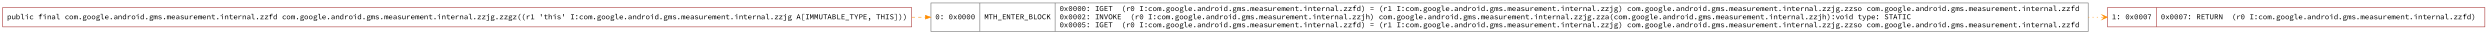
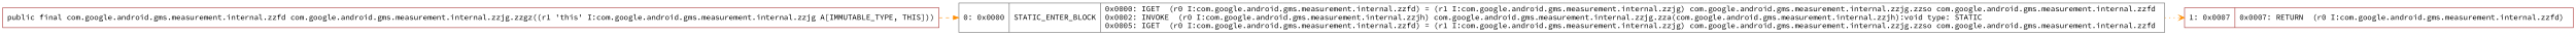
  digraph {
    rankdir=LR
    fontname="Source Code Pro"
    node [shape=record color=brown fontname="Source Code Pro"]
    edge [color=darkorange fontname="Source Code Pro"]
-   n1 [label="{0\:\ 0x0000|MTH_ENTER_BLOCK\l|0x0000: IGET  (r0 I:com.google.android.gms.measurement.internal.zzfd) = (r1 I:com.google.android.gms.measurement.internal.zzjg) com.google.android.gms.measurement.internal.zzjg.zzso com.google.android.gms.measurement.internal.zzfd \l0x0002: INVOKE  (r0 I:com.google.android.gms.measurement.internal.zzjh) com.google.android.gms.measurement.internal.zzjg.zza(com.google.android.gms.measurement.internal.zzjh):void type: STATIC \l0x0005: IGET  (r0 I:com.google.android.gms.measurement.internal.zzfd) = (r1 I:com.google.android.gms.measurement.internal.zzjg) com.google.android.gms.measurement.internal.zzjg.zzso com.google.android.gms.measurement.internal.zzfd \l}" color=gray40]
+   n1 [label="{0\:\ 0x0000|STATIC_ENTER_BLOCK\l|0x0000: IGET  (r0 I:com.google.android.gms.measurement.internal.zzfd) = (r1 I:com.google.android.gms.measurement.internal.zzjg) com.google.android.gms.measurement.internal.zzjg.zzso com.google.android.gms.measurement.internal.zzfd \l0x0002: INVOKE  (r0 I:com.google.android.gms.measurement.internal.zzjh) com.google.android.gms.measurement.internal.zzjg.zza(com.google.android.gms.measurement.internal.zzjh):void type: STATIC \l0x0005: IGET  (r0 I:com.google.android.gms.measurement.internal.zzfd) = (r1 I:com.google.android.gms.measurement.internal.zzjg) com.google.android.gms.measurement.internal.zzjg.zzso com.google.android.gms.measurement.internal.zzfd \l}" color=gray40]
    n2 [label="{1\:\ 0x0007|0x0007: RETURN  (r0 I:com.google.android.gms.measurement.internal.zzfd) \l}"]
    n3 [label="{public final com.google.android.gms.measurement.internal.zzfd com.google.android.gms.measurement.internal.zzjg.zzgz((r1 'this' I:com.google.android.gms.measurement.internal.zzjg A[IMMUTABLE_TYPE, THIS])) }"]
    n1 -> n2 [style=dotted arrowhead=vee]
    n3 -> n1 [style=dashed arrowhead=normal]
  }
